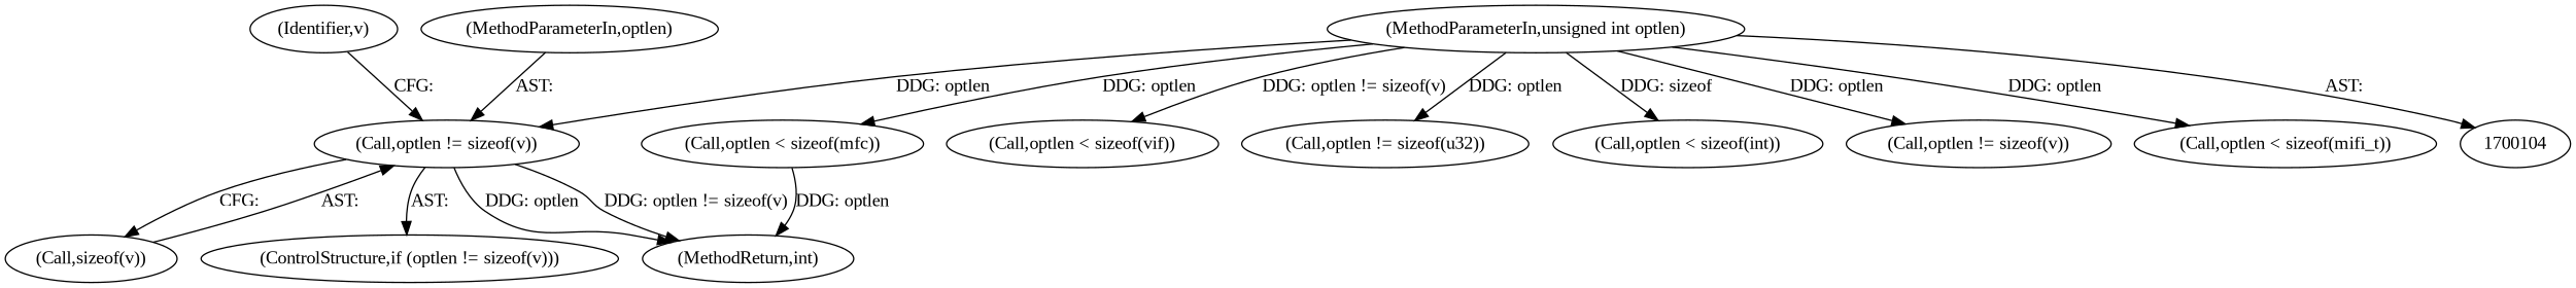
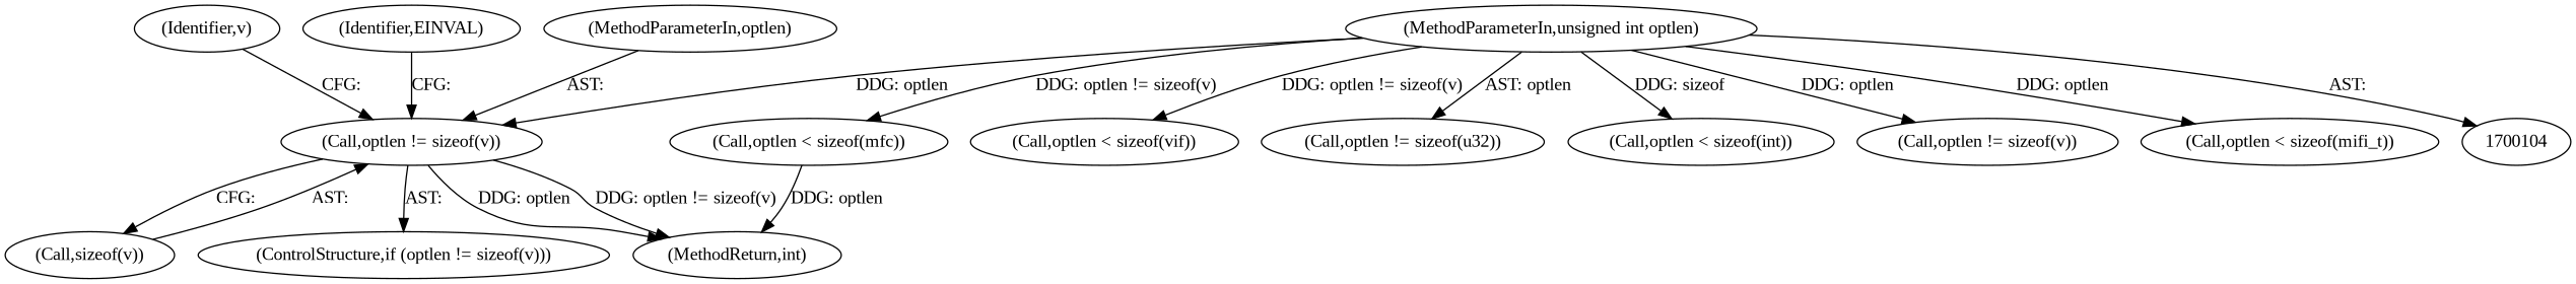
  digraph {
    fontname="Liberation Serif"
    node [fontname="Liberation Serif"]
    edge [fontname="Liberation Serif"]
    n1 [label="(Call,optlen != sizeof(v))"]
    n2 [label="(Call,sizeof(v))"]
    n3 [label="(ControlStructure,if (optlen != sizeof(v)))"]
    n4 [label="(MethodReturn,int)"]
    n5 [label="(MethodParameterIn,unsigned int optlen)"]
    n6 [label="(Call,optlen < sizeof(vif))"]
    n7 [label="(Call,optlen != sizeof(u32))"]
    n8 [label="(Call,optlen < sizeof(mfc))"]
    n9 [label="(Call,optlen < sizeof(int))"]
    n10 [label="(Call,optlen != sizeof(v))"]
    n11 [label="(Call,optlen < sizeof(mifi_t))"]
    n12 [label=1700104]
    n13 [label="(Identifier,v)"]
+   n14 [label="(Identifier,EINVAL)"]
    n15 [label="(MethodParameterIn,optlen)"]
    n1 -> n2 [label="CFG: "]
    n1 -> n3 [label="AST: "]
    n1 -> n4 [label="DDG: optlen"]
    n1 -> n4 [label="DDG: optlen != sizeof(v)"]
    n2 -> n1 [label="AST: "]
    n5 -> n1 [label="DDG: optlen"]
    n5 -> n6 [label="DDG: optlen != sizeof(v)"]
-   n5 -> n7 [label="DDG: optlen"]
-   n5 -> n8 [label="DDG: optlen"]
+   n5 -> n7 [label="AST: optlen"]
+   n5 -> n8 [label="DDG: optlen != sizeof(v)"]
    n5 -> n9 [label="DDG: sizeof"]
    n5 -> n10 [label="DDG: optlen"]
    n5 -> n11 [label="DDG: optlen"]
    n5 -> n12 [label="AST: "]
    n8 -> n4 [label="DDG: optlen"]
    n13 -> n1 [label="CFG: "]
+   n14 -> n1 [label="CFG: "]
    n15 -> n1 [label="AST: "]
  }
